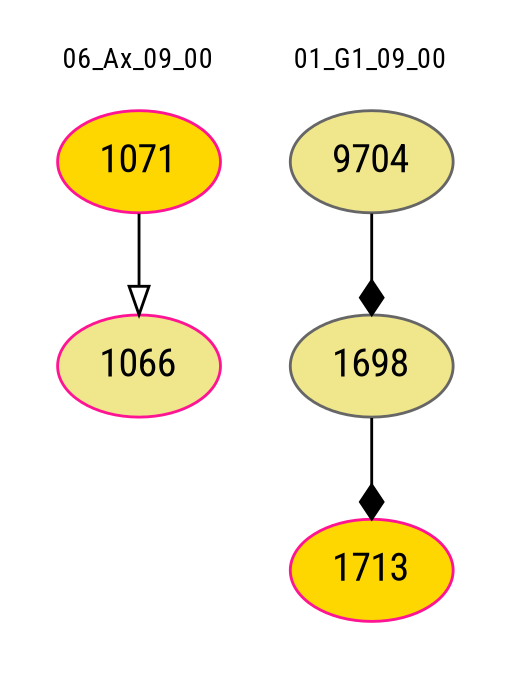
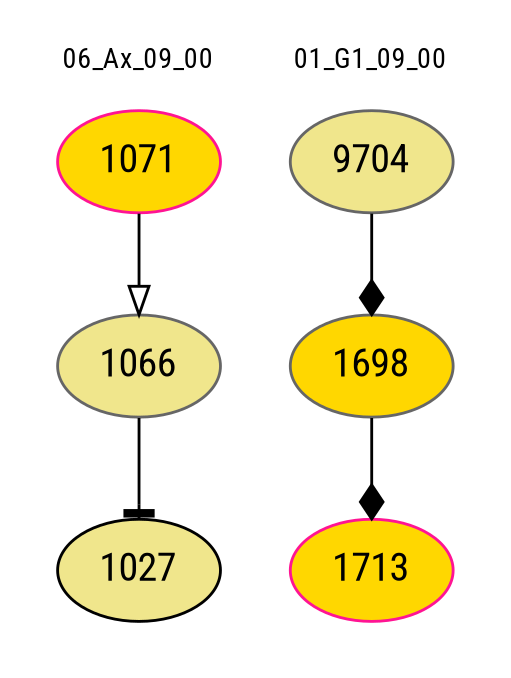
  digraph {
    fontname="Roboto Condensed"
    node [color=gray40 fillcolor=gold fontname="Roboto Condensed" style=filled]
    edge [arrowhead=diamond color=black fontname="Roboto Condensed"]
    n1 [color=deeppink label=1071]
-   n2 [color=deeppink fillcolor=khaki label=1066]
+   n2 [fillcolor=khaki label=1066]
+   n3 [color=black fillcolor=khaki label=1027]
    n4 [fillcolor=khaki label=9704]
-   n5 [fillcolor=khaki label=1698]
+   n5 [label=1698]
    n6 [color=deeppink label=1713]
    subgraph cluster_1 {
      color=white
      fontsize=10
      label="06_Ax_09_00"
      n1
      n2
+     n3
    }
    subgraph cluster_2 {
      color=white
      fontsize=10
      label="01_G1_09_00"
      n4
      n5
      n6
    }
    n1 -> n2 [arrowhead=onormal]
+   n2 -> n3 [arrowhead=tee]
    n4 -> n5
    n5 -> n6
  }
